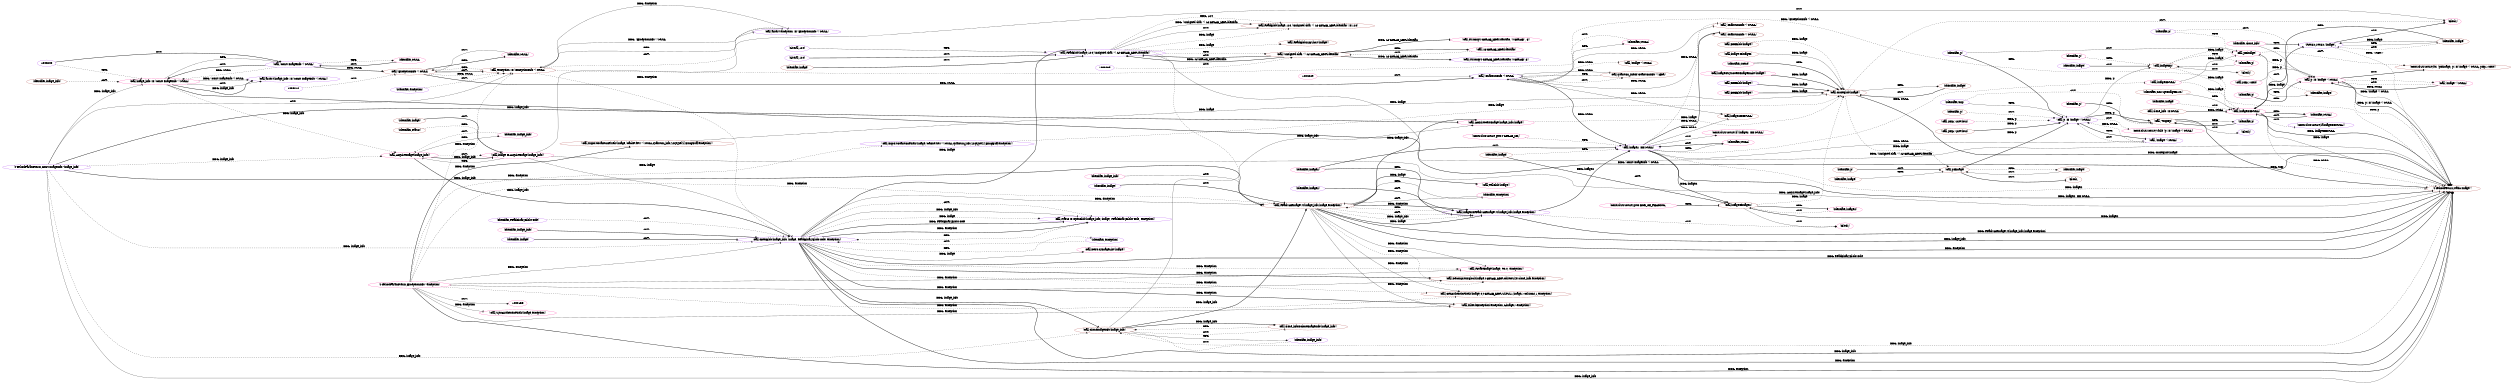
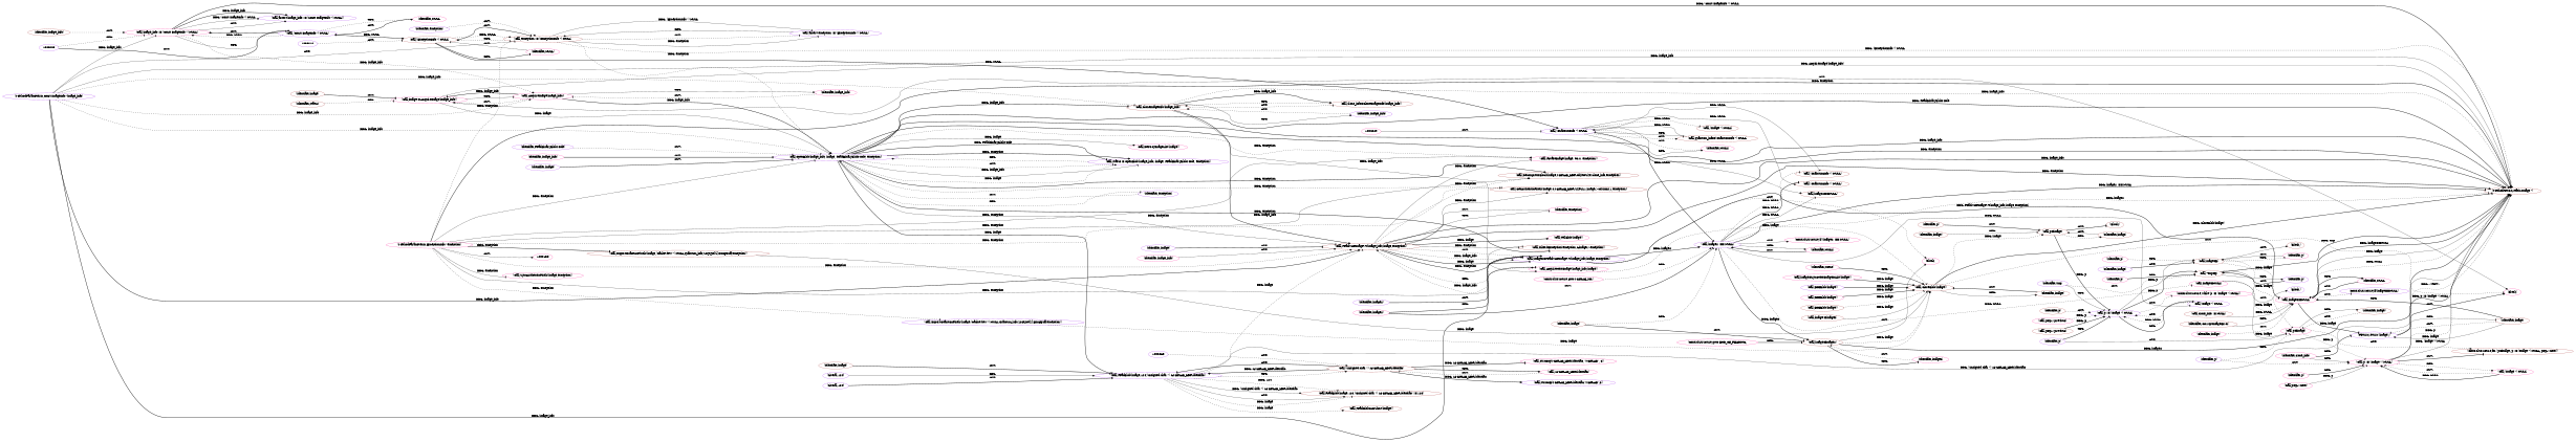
  digraph {
    rankdir=LR
    node [color=deeppink]
    edge [arrowhead=tee style=dashed]
    n1 [color=brown label="(Call,image=image2)"]
    n2 [color=brown label="(Call,CloseBlob(image))"]
    n3 [label="(Identifier,image2)"]
    n4 [color=brown label="(MethodReturn,static Image *)"]
    n5 [label="(Block,)"]
    n6 [label="(Block,)"]
    n7 [color=brown label="(Call,p=image)"]
    n8 [color=brown label="(Identifier,image)"]
    n9 [color=purple label="(Call,image2  == NULL)"]
    n10 [label="(ControlStructure,if (image2  == NULL))"]
    n11 [color=brown label="(Call,(QuantumInfo *) NULL)"]
    n12 [color=purple label="(Call,(Image *) NULL)"]
    n13 [label="(Call,image=NULL)"]
    n14 [color=brown label="(Call,(QuantumInfo *) NULL)"]
    n15 [color=brown label="(Call,image2==NULL)"]
    n16 [label="(Identifier,NULL)"]
    n17 [color=purple label="(Call,p != (Image *) NULL)"]
    n18 [label="(Call,p=image)"]
    n19 [label="(Call,image==NULL)"]
    n20 [color=purple label="(Call,image2=ReadMATImageV4(image_info,image,exception))"]
    n21 [color=brown label="(Call,ReadMATImageV4(image_info,image,exception))"]
    n22 [label="(Call,RotateImage(image, 90.0, exception))"]
    n23 [color=brown label="(Call,DecompressBlock(image,MATLAB_HDR.ObjectSize,clone_info,exception))"]
    n24 [color=brown label="(Call,GetAuthenticPixels(image,0,MATLAB_HDR.SizeY-i-1,image->columns,1,exception))"]
    n25 [label="(Call,TellBlob(image))"]
    n26 [label="(Identifier,exception)"]
    n27 [label="(Call,AcquireNextImage(image_info,image))"]
    n28 [color=brown label="(Call,InheritException(exception,&image->exception))"]
    n29 [color=brown label="(Call,CloneImageInfo(image_info))"]
    n30 [color=purple label="(Identifier,image_info)"]
    n31 [color=brown label="(Call,clone_info=CloneImageInfo(image_info))"]
    n32 [color=purple label="(Call,OpenBlob(image_info, image, ReadBinaryBlobMode, exception))"]
    n33 [color=purple label="(Call,ReadBlob(image,124,(unsigned char *) &MATLAB_HDR.identific))"]
    n34 [color=purple label="(Identifier,exception)"]
    n35 [label="(Call,DestroyImageList(image))"]
    n36 [color=purple label="(Call,status = OpenBlob(image_info, image, ReadBinaryBlobMode, exception))"]
    n37 [color=brown label="(Call,(unsigned char *) &MATLAB_HDR.identific)"]
    n38 [color=brown label="(Call,ReadBlob(image,124,(unsigned char *) &MATLAB_HDR.identific) != 124)"]
    n39 [color=brown label="(Call,ReadBlobLSBShort(image))"]
    n40 [label="(Call,AcquireImage(image_info))"]
    n41 [label="(Call,image = AcquireImage(image_info))"]
    n42 [label="(Identifier,image_info)"]
    n43 [label="(Call,image_info != (const ImageInfo *) NULL)"]
    n44 [color=purple label="(Call,(const ImageInfo *) NULL)"]
    n45 [color=purple label="(Call,assert(image_info != (const ImageInfo *) NULL))"]
    n46 [color=brown label="(Call,(ExceptionInfo *) NULL)"]
    n47 [label="(Identifier,NULL)"]
    n48 [color=purple label="(MethodParameterIn,const ImageInfo *image_info)"]
    n49 [color=brown label="(Call,exception != (ExceptionInfo *) NULL)"]
    n50 [color=purple label="(Call,(QuantumInfo *) NULL)"]
    n51 [label="(Identifier,NULL)"]
    n52 [color=purple label="(Call,assert(exception != (ExceptionInfo *) NULL))"]
    n53 [label="(MethodParameterIn,ExceptionInfo *exception)"]
    1000155
    n55 [color=brown label="(Call,ImportQuantumPixels(image,(CacheView *) NULL,quantum_info,z2qtype[z],BImgBuff,exception))"]
    n56 [color=purple label="(Call,ImportQuantumPixels(image,(CacheView *) NULL,quantum_info,z2qtype[z],BImgBuff,exception))"]
    n57 [label="(Call,SyncAuthenticPixels(image,exception))"]
    n58 [color=brown label="(Call,(Image *) NULL)"]
-   n59 [color=brown label="(Call,quantum_info=(QuantumInfo *) HDR)"]
+   n59 [color=brown label="(Call,quantum_info=(QuantumInfo *) NULL)"]
    n60 [label="(Identifier,NULL)"]
    n61 [color=purple label="(Call,strncmp(MATLAB_HDR.identific,\"MATLAB\",6))"]
    n62 [label="(Call,strncmp(MATLAB_HDR.identific, \"MATLAB\", 6))"]
    n63 [label="(Call,&MATLAB_HDR.identific)"]
    n64 [color=brown label="(Block,)"]
    n65 [color=brown label="(Identifier,image)"]
    n66 [color=brown label="(Call,*tmp=p)"]
    n67 [color=brown label="(Call,image=p)"]
    n68 [label="(ControlStructure,while (p != (Image *) NULL))"]
    n69 [color=purple label="(Block,)"]
    n70 [color=purple label="(Identifier,p)"]
    n71 [color=brown label="(Block,)"]
    n72 [label="(Identifier,p)"]
    n73 [label="(Call,p != (Image *) NULL)"]
    n74 [color=brown label="(Identifier,image)"]
    n75 [color=brown label="(ControlStructure,for (p=image; p != (Image *) NULL; p=p->next))"]
    n76 [color=purple label="(Return,return (image);)"]
    n77 [label="(Identifier,NULL)"]
    n78 [color=purple label="(ControlStructure,if(image==NULL))"]
    n79 [label="(Call,(Image *) NULL)"]
    n80 [color=brown label="(Identifier,image)"]
    n81 [label="(Identifier,image2)"]
    n82 [label="(Call,p=p->previous)"]
    n83 [color=brown label="(Identifier,image)"]
    n84 [color=purple label="(Literal,124)"]
    n85 [color=brown label="(Call,p=p->previous)"]
    n86 [color=purple label="(Identifier,exception)"]
    n87 [color=brown label="(Identifier,p)"]
    n88 [label="(Identifier,p)"]
    n89 [color=brown label="(Call,EOFBlob(image))"]
    n90 [color=purple label="(Identifier,ReadBinaryBlobMode)"]
    n91 [color=brown label="(Identifier,image)"]
    n92 [color=brown label="(Call,image!=image2)"]
    n93 [color=purple label="(Identifier,p)"]
    n94 [color=brown label="(Identifier,status)"]
    n95 [label="(Identifier,image_info)"]
    n96 [color=brown label="(Call,clone_info != NULL)"]
    n97 [color=purple label="(Identifier,p)"]
    n98 [label="(Identifier,scene)"]
    n99 [color=purple label="(Literal,124)"]
    n100 [color=purple label="(Identifier,image)"]
    n101 [color=brown label="(Identifier,image)"]
    n102 [color=purple label="(Identifier,image2)"]
    n103 [label="(Call,p=p->next)"]
    n104 [label="(ControlStructure,goto MATLAB_KO;)"]
    n105 [label="(Identifier,p)"]
    n106 [label="(Call,image=SyncNextImageInList(image))"]
    n107 [label="(Identifier,clone_info)"]
    n108 [color=brown label="(Identifier,p)"]
    n109 [color=brown label="(Identifier,image)"]
    n110 [color=purple label="(Identifier,image)"]
    n111 [color=purple label="(Identifier,tmp)"]
    n112 [color=purple label="(Call,EOFBlob(image))"]
    n113 [color=brown label="(Identifier,CorruptImageError)"]
    n114 [color=brown label="(Identifier,image_info)"]
    n115 [label="(Identifier,p)"]
    n116 [label="(Identifier,image)"]
    n117 [label="(ControlStructure,goto END_OF_READING;)"]
    n118 [label="(Call,EOFBlob(image))"]
    n119 [label="(Identifier,image_info)"]
    n120 [color=purple label="(Identifier,image)"]
    1000200 [color=purple]
    1000212 [color=purple]
    1000265 [color=purple]
    1000229
    n1 -> n2 [arrowhead=diamond label="DDG: image"]
    n1 -> n3 [label="CFG: " style=bold]
    n1 -> n4 [arrowhead=diamond label="DDG: image2" style=bold]
    n1 -> n5 [arrowhead=diamond label="AST: " style=solid]
    n2 -> n4 [label="DDG: CloseBlob(image)" style=bold]
    n2 -> n6 [label="AST: "]
    n2 -> n7 [arrowhead=diamond label="DDG: image"]
    n2 -> n8 [arrowhead=diamond label="CFG: " style=solid]
    n3 -> n1 [label="AST: "]
    n7 -> n17 [label="DDG: p" style=bold]
    n7 -> n64 [label="AST: " style=bold]
    n7 -> n65 [arrowhead=diamond label="CFG: "]
    n8 -> n2 [label="AST: " style=bold]
    n9 -> n1 [arrowhead=diamond label="DDG: image2" style=bold]
    n9 -> n4 [label="DDG: image2  == NULL" style=bold]
    n9 -> n4 [label="DDG: image2"]
    n9 -> n10 [arrowhead=diamond label="AST: " style=solid]
    n9 -> n11 [label="DDG: NULL"]
    n9 -> n12 [label="DDG: NULL" style=solid]
    n9 -> n13 [label="DDG: NULL"]
    n9 -> n14 [label="DDG: NULL" style=bold]
    n9 -> n15 [label="DDG: NULL" style=solid]
    n9 -> n16 [arrowhead=diamond label="CFG: " style=solid]
    n12 -> n17 [arrowhead=diamond label="AST: "]
    n12 -> n17 [arrowhead=diamond label="DDG: NULL"]
    n13 -> n18 [label="DDG: image" style=solid]
    n13 -> n19 [label="DDG: image"]
    n16 -> n9 [arrowhead=diamond label="AST: " style=bold]
    n17 -> n12 [label="CFG: " style=bold]
    n17 -> n66 [arrowhead=diamond label="DDG: p" style=bold]
    n17 -> n67 [arrowhead=diamond label="DDG: p" style=solid]
    n17 -> n68 [label="AST: "]
    n18 -> n73 [label="DDG: p"]
    n18 -> n74 [arrowhead=diamond label="CFG: " style=solid]
    n18 -> n75 [arrowhead=diamond label="AST: "]
    n19 -> n4 [label="DDG: image==NULL" style=bold]
    n19 -> n4 [label="DDG: image" style=solid]
    n19 -> n4 [label="DDG: NULL"]
    n19 -> n76 [label="DDG: image" style=bold]
    n19 -> n77 [arrowhead=diamond label="CFG: " style=bold]
    n19 -> n78 [label="AST: "]
-   n20 -> n4 [label="DDG: ReadMATImageV4(image_info,image,exception)" style=bold]
+   n20 -> n19 [label="DDG: ReadMATImageV4(image_info,image,exception)" style=bold]
    n20 -> n5 [arrowhead=diamond label="AST: "]
    n20 -> n9 [arrowhead=diamond label="DDG: image2" style=bold]
    n20 -> n21 [arrowhead=diamond label="CFG: "]
    n21 -> n4 [arrowhead=diamond label="DDG: image_info" style=bold]
    n21 -> n4 [arrowhead=diamond label="DDG: exception" style=bold]
    n21 -> n20 [label="AST: "]
    n21 -> n20 [arrowhead=diamond label="DDG: image_info"]
    n21 -> n20 [label="DDG: image" style=bold]
    n21 -> n20 [arrowhead=diamond label="DDG: exception" style=bold]
    n21 -> n22 [label="DDG: exception" style=solid]
    n21 -> n23 [arrowhead=diamond label="DDG: exception"]
    n21 -> n24 [arrowhead=diamond label="DDG: exception" style=solid]
    n21 -> n25 [arrowhead=diamond label="DDG: image" style=bold]
    n21 -> n26 [label="CFG: " style=solid]
-   n21 -> n27 [arrowhead=diamond label="DDG: image_info" style=bold]
+   n21 -> n27 [arrowhead=diamond label="DDG: image_info"]
    n21 -> n28 [label="DDG: exception" style=solid]
    n26 -> n21 [label="AST: " style=solid]
    n27 -> n2 [label="DDG: image"]
    n29 -> n4 [arrowhead=diamond label="DDG: image_info"]
    n29 -> n21 [arrowhead=diamond label="DDG: image_info" style=bold]
    n29 -> n27 [arrowhead=diamond label="DDG: image_info" style=solid]
    n29 -> n30 [arrowhead=diamond label="CFG: " style=solid]
    n29 -> n31 [label="AST: "]
    n29 -> n31 [arrowhead=diamond label="DDG: image_info" style=bold]
    n30 -> n29 [arrowhead=diamond label="AST: "]
    n31 -> n29 [arrowhead=diamond label="CFG: "]
    n32 -> n4 [label="DDG: ReadBinaryBlobMode" style=bold]
    n32 -> n4 [label="DDG: image_info" style=bold]
    n32 -> n4 [arrowhead=diamond label="DDG: exception" style=bold]
    n32 -> n21 [label="DDG: exception" style=solid]
    n32 -> n22 [arrowhead=diamond label="DDG: exception"]
    n32 -> n23 [arrowhead=diamond label="DDG: exception" style=bold]
    n32 -> n24 [label="DDG: exception"]
    n32 -> n28 [label="DDG: exception" style=bold]
    n32 -> n29 [label="DDG: image_info" style=bold]
    n32 -> n33 [label="DDG: image" style=bold]
    n32 -> n34 [label="CFG: "]
    n32 -> n35 [arrowhead=diamond label="DDG: image" style=solid]
    n32 -> n36 [label="AST: "]
    n32 -> n36 [label="DDG: image_info" style=solid]
    n32 -> n36 [arrowhead=diamond label="DDG: image"]
    n32 -> n36 [label="DDG: ReadBinaryBlobMode" style=bold]
    n32 -> n36 [arrowhead=diamond label="DDG: exception" style=bold]
    n33 -> n4 [arrowhead=diamond label="DDG: (unsigned char *) &MATLAB_HDR.identific" style=solid]
    n33 -> n21 [label="DDG: image"]
    n33 -> n37 [arrowhead=diamond label="CFG: "]
    n33 -> n38 [arrowhead=diamond label="AST: " style=solid]
    n33 -> n38 [label="DDG: image"]
    n33 -> n38 [label="DDG: 124"]
    n33 -> n38 [arrowhead=diamond label="DDG: (unsigned char *) &MATLAB_HDR.identific" style=solid]
    n33 -> n39 [arrowhead=diamond label="DDG: image"]
    n34 -> n32 [arrowhead=diamond label="AST: "]
    n36 -> n32 [arrowhead=diamond label="CFG: "]
    n37 -> n33 [label="AST: " style=bold]
    n37 -> n33 [arrowhead=diamond label="DDG: &MATLAB_HDR.identific" style=bold]
    n37 -> n61 [arrowhead=diamond label="DDG: &MATLAB_HDR.identific" style=bold]
    n37 -> n62 [label="DDG: &MATLAB_HDR.identific" style=bold]
    n37 -> n63 [arrowhead=diamond label="CFG: " style=bold]
    n40 -> n32 [arrowhead=diamond label="DDG: image_info" style=bold]
    n40 -> n41 [arrowhead=diamond label="AST: "]
    n40 -> n41 [label="DDG: image_info" style=bold]
    n40 -> n42 [arrowhead=diamond label="CFG: " style=solid]
    n41 -> n4 [label="DDG: AcquireImage(image_info)" style=solid]
    n41 -> n6 [arrowhead=diamond label="AST: " style=solid]
    n41 -> n32 [label="DDG: image" style=solid]
    n41 -> n40 [label="CFG: " style=solid]
    n42 -> n40 [label="AST: "]
    n43 -> n4 [label="DDG: (const ImageInfo *) NULL" style=bold]
    n43 -> n40 [arrowhead=diamond label="DDG: image_info"]
    n43 -> n44 [label="CFG: " style=solid]
    n43 -> n45 [arrowhead=diamond label="AST: " style=solid]
    n43 -> n45 [arrowhead=diamond label="DDG: image_info" style=bold]
    n43 -> n45 [arrowhead=diamond label="DDG: (const ImageInfo *) NULL" style=solid]
    n44 -> n43 [arrowhead=diamond label="AST: " style=bold]
    n44 -> n43 [arrowhead=diamond label="DDG: NULL"]
    n44 -> n46 [arrowhead=diamond label="DDG: NULL" style=bold]
    n44 -> n47 [arrowhead=diamond label="CFG: "]
    n46 -> n49 [label="AST: " style=bold]
    n46 -> n49 [arrowhead=diamond label="DDG: NULL"]
    n46 -> n50 [arrowhead=diamond label="DDG: NULL" style=bold]
    n46 -> n51 [label="CFG: " style=bold]
    n47 -> n44 [label="AST: " style=bold]
    n48 -> n4 [arrowhead=diamond label="DDG: image_info" style=solid]
    n48 -> n21 [arrowhead=diamond label="DDG: image_info" style=bold]
    n48 -> n27 [label="DDG: image_info" style=bold]
    n48 -> n29 [label="DDG: image_info"]
    n48 -> n32 [label="DDG: image_info"]
    n48 -> n40 [arrowhead=diamond label="DDG: image_info"]
    n48 -> n43 [label="DDG: image_info" style=solid]
    n48 -> n49 [label="AST: " style=solid]
    n49 -> n4 [label="DDG: (ExceptionInfo *) NULL"]
    n49 -> n32 [label="DDG: exception"]
    n49 -> n46 [arrowhead=diamond label="CFG: "]
    n49 -> n52 [label="AST: "]
    n49 -> n52 [label="DDG: exception" style=solid]
    n49 -> n52 [label="DDG: (ExceptionInfo *) NULL" style=solid]
    n50 -> n9 [label="DDG: NULL" style=bold]
    n50 -> n11 [label="DDG: NULL" style=solid]
    n50 -> n14 [arrowhead=diamond label="DDG: NULL" style=solid]
    n50 -> n15 [arrowhead=diamond label="DDG: NULL" style=solid]
    n50 -> n58 [label="DDG: NULL"]
    n50 -> n59 [arrowhead=diamond label="AST: "]
    n50 -> n59 [label="DDG: NULL" style=solid]
    n50 -> n60 [arrowhead=diamond label="CFG: " style=solid]
    n51 -> n46 [label="AST: " style=solid]
    n52 -> n49 [arrowhead=diamond label="CFG: " style=solid]
    n53 -> n4 [label="DDG: exception" style=bold]
    n53 -> n21 [arrowhead=diamond label="DDG: exception"]
    n53 -> n22 [label="DDG: exception" style=solid]
    n53 -> n23 [arrowhead=diamond label="DDG: exception" style=solid]
    n53 -> n24 [label="DDG: exception"]
    n53 -> n28 [label="DDG: exception" style=solid]
    n53 -> n32 [label="DDG: exception" style=solid]
    n53 -> n49 [label="DDG: exception"]
    n53 -> 1000155 [arrowhead=diamond label="AST: " style=solid]
    n53 -> n55 [label="DDG: exception" style=bold]
    n53 -> n56 [label="DDG: exception"]
    n53 -> n57 [label="DDG: exception" style=solid]
    n55 -> n2 [label="DDG: image" style=solid]
    n56 -> n2 [arrowhead=diamond label="DDG: image"]
    n59 -> n50 [label="CFG: " style=solid]
    n60 -> n50 [arrowhead=diamond label="AST: "]
    n63 -> n37 [label="AST: "]
    n65 -> n7 [arrowhead=diamond label="AST: " style=solid]
    n66 -> n4 [label="DDG: tmp" style=bold]
    n66 -> n69 [arrowhead=diamond label="AST: " style=solid]
    n66 -> n70 [arrowhead=diamond label="CFG: " style=solid]
    n67 -> n18 [label="DDG: image"]
    n67 -> n19 [label="DDG: image"]
    n67 -> n71 [arrowhead=diamond label="AST: " style=solid]
    n67 -> n72 [label="CFG: "]
    n70 -> n66 [arrowhead=diamond label="AST: " style=bold]
    n72 -> n67 [arrowhead=diamond label="AST: " style=solid]
    n73 -> n4 [label="DDG: (Image *) NULL" style=solid]
    n73 -> n4 [label="DDG: p != (Image *) NULL" style=bold]
    n73 -> n4 [arrowhead=diamond label="DDG: p"]
    n73 -> n75 [label="AST: " style=bold]
    n73 -> n79 [arrowhead=diamond label="CFG: "]
    n74 -> n18 [label="AST: "]
    n76 -> n4 [arrowhead=diamond label="DDG: <RET>"]
    n76 -> n6 [arrowhead=diamond label="AST: " style=bold]
    n76 -> n80 [label="CFG: " style=solid]
    n77 -> n19 [label="AST: " style=bold]
    n79 -> n73 [label="AST: "]
    n79 -> n73 [arrowhead=diamond label="DDG: NULL" style=bold]
    n80 -> n19 [arrowhead=diamond label="CFG: " style=bold]
    n80 -> n76 [label="AST: "]
    n80 -> n76 [arrowhead=diamond label="DDG: image" style=solid]
    n81 -> n9 [label="AST: " style=bold]
    n81 -> n20 [label="CFG: " style=bold]
    n82 -> n17 [arrowhead=diamond label="DDG: p"]
    n83 -> n41 [label="AST: " style=bold]
    n84 -> n33 [arrowhead=diamond label="CFG: " style=solid]
    n85 -> n17 [arrowhead=diamond label="DDG: p" style=bold]
    n86 -> n49 [arrowhead=diamond label="AST: "]
    n87 -> n7 [label="AST: " style=bold]
    n88 -> n73 [label="CFG: " style=bold]
    n89 -> n2 [label="DDG: image"]
    n90 -> n32 [label="AST: "]
    n91 -> n7 [label="CFG: " style=solid]
    n92 -> n2 [arrowhead=diamond label="DDG: image" style=solid]
    n93 -> n17 [label="CFG: " style=bold]
    n93 -> n18 [label="AST: " style=solid]
    n94 -> n41 [label="CFG: "]
    n95 -> n21 [arrowhead=diamond label="AST: " style=solid]
-   n96 -> n19 [label="DDG: NULL" style=bold]
+   n96 -> n19 [label="DDG: NULL" style=solid]
    n97 -> n18 [label="CFG: "]
    n97 -> n73 [arrowhead=diamond label="AST: "]
    n98 -> n2 [arrowhead=diamond label="CFG: " style=bold]
    n99 -> n33 [label="AST: " style=bold]
    n100 -> n21 [label="AST: " style=bold]
    n101 -> n1 [label="AST: " style=bold]
    n101 -> n9 [arrowhead=diamond label="CFG: "]
    n102 -> n20 [arrowhead=diamond label="AST: " style=bold]
    n103 -> n73 [label="DDG: p" style=solid]
    n104 -> n9 [arrowhead=diamond label="CFG: "]
    n105 -> n66 [label="CFG: " style=bold]
    n106 -> n2 [arrowhead=diamond label="DDG: image" style=bold]
    n107 -> n73 [arrowhead=diamond label="CFG: " style=solid]
    n107 -> n76 [label="CFG: " style=bold]
    n108 -> n17 [arrowhead=diamond label="AST: "]
    n109 -> n33 [label="AST: " style=bold]
    n110 -> n67 [label="AST: " style=bold]
    n111 -> n17 [label="CFG: " style=solid]
    n111 -> n66 [label="AST: "]
    n112 -> n2 [arrowhead=diamond label="DDG: image" style=bold]
    n113 -> n19 [arrowhead=diamond label="CFG: " style=solid]
    n114 -> n43 [arrowhead=diamond label="AST: "]
    n115 -> n67 [label="CFG: "]
    n116 -> n19 [arrowhead=diamond label="AST: "]
    n117 -> n1 [label="CFG: " style=bold]
    n118 -> n2 [arrowhead=diamond label="DDG: image" style=bold]
    n119 -> n32 [label="AST: " style=bold]
    n120 -> n32 [label="AST: " style=bold]
    1000200 -> n43 [label="CFG: "]
    1000200 -> n44 [arrowhead=diamond label="AST: " style=bold]
    1000212 -> n46 [label="AST: "]
    1000265 -> n37 [arrowhead=diamond label="AST: "]
    1000229 -> n50 [label="AST: " style=solid]
  }
